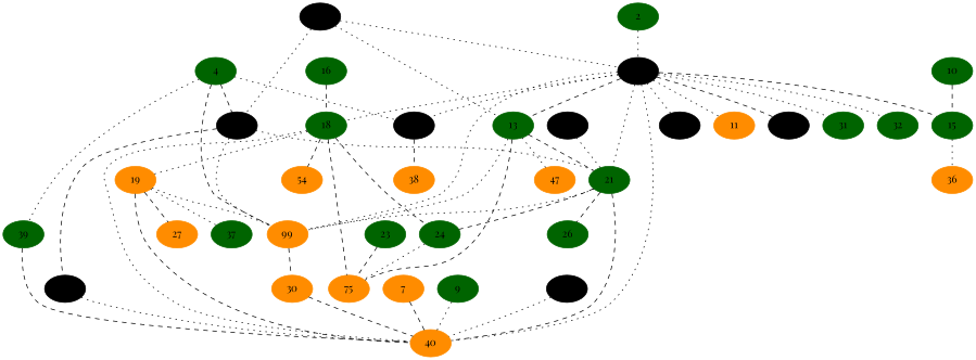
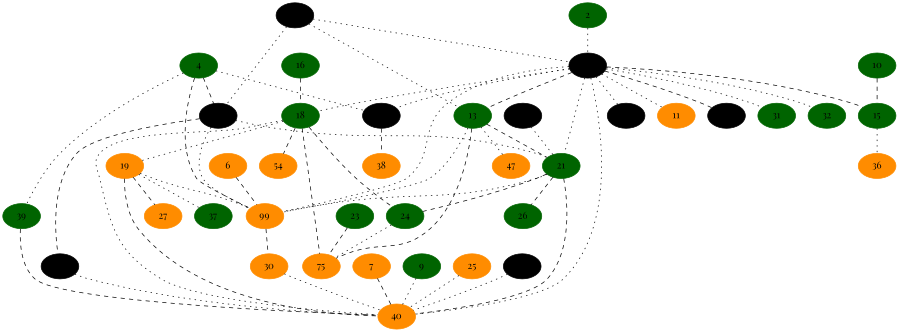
  graph {
    fontname="Playfair Display"
    node [color=darkgreen fontname="Playfair Display" style=filled]
    edge [fontname="Playfair Display" style=dotted weight=1.0]
    1 [color=black]
    3 [color=black]
    8 [color=black]
    13
    5 [color=black]
    11 [color=darkorange]
    12 [color=black]
    15
    18
    21
    28 [color=black]
    n12 [color=darkorange label=99]
    31
    32
    40 [color=darkorange]
    22 [color=black]
    n17 [color=darkorange label=47]
    n18 [color=darkorange label=75]
    2
    38 [color=darkorange]
    36 [color=darkorange]
    19 [color=darkorange]
    24
    n24 [color=darkorange label=54]
    26
    30 [color=darkorange]
    4
    39
+   6 [color=darkorange]
    7 [color=darkorange]
    9
    10
    16
    27 [color=darkorange]
    37
    20 [color=black]
    23
+   25 [color=darkorange]
    33 [color=black]
    1 -- 3
    1 -- 8 [weight=2.0]
    1 -- 13
    3 -- 13 [style=dashed]
    3 -- 5
    3 -- 11
    3 -- 12
    3 -- 15 [style=dashed]
    3 -- 18
    3 -- 21
    3 -- 28 [style=dashed]
    3 -- n12
    3 -- 31
    3 -- 32
    3 -- 40
    8 -- 21
    8 -- n12
    8 -- 22 [style=dashed]
    13 -- 21 [style=dashed]
    13 -- n12
    13 -- n17
    13 -- n18 [style=dashed]
    12 -- 38 [style=dashed]
    15 -- 36
    18 -- 40
    18 -- n18 [style=dashed]
    18 -- 19
    18 -- 24 [style=dashed]
    18 -- n24 [style=dashed]
    21 -- n12
    21 -- 40 [style=dashed weight=2.0]
    21 -- 24 [style=dashed]
    21 -- 26 [style=dashed]
    n12 -- 30 [style=dashed]
    22 -- 40
    2 -- 3
    19 -- n12
    19 -- 40 [style=dashed]
    19 -- 27 [style=dashed]
    19 -- 37
    24 -- n18
-   30 -- 40 [style=dashed]
+   30 -- 40
    4 -- 8 [style=dashed]
    4 -- 12
    4 -- n12 [style=dashed]
    4 -- 39
    39 -- 40 [style=dashed]
+   6 -- n12 [style=dashed]
    7 -- 40 [style=dashed]
    9 -- 40
    10 -- 15 [style=dashed]
    16 -- 18 [style=dashed]
    20 -- 21
    23 -- n18 [style=dashed]
+   25 -- 40
    33 -- 40
  }
